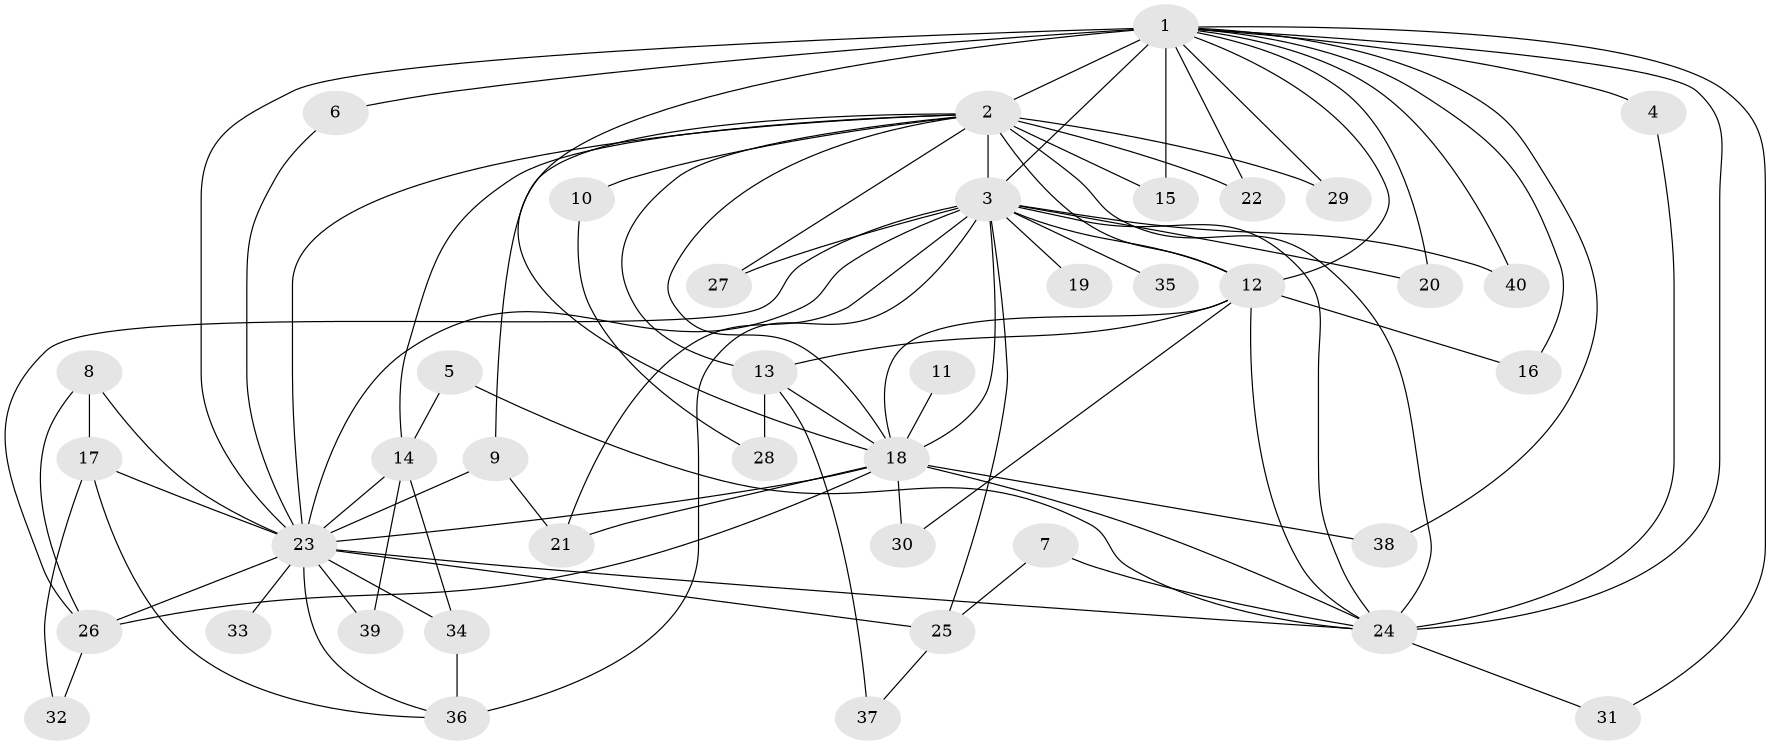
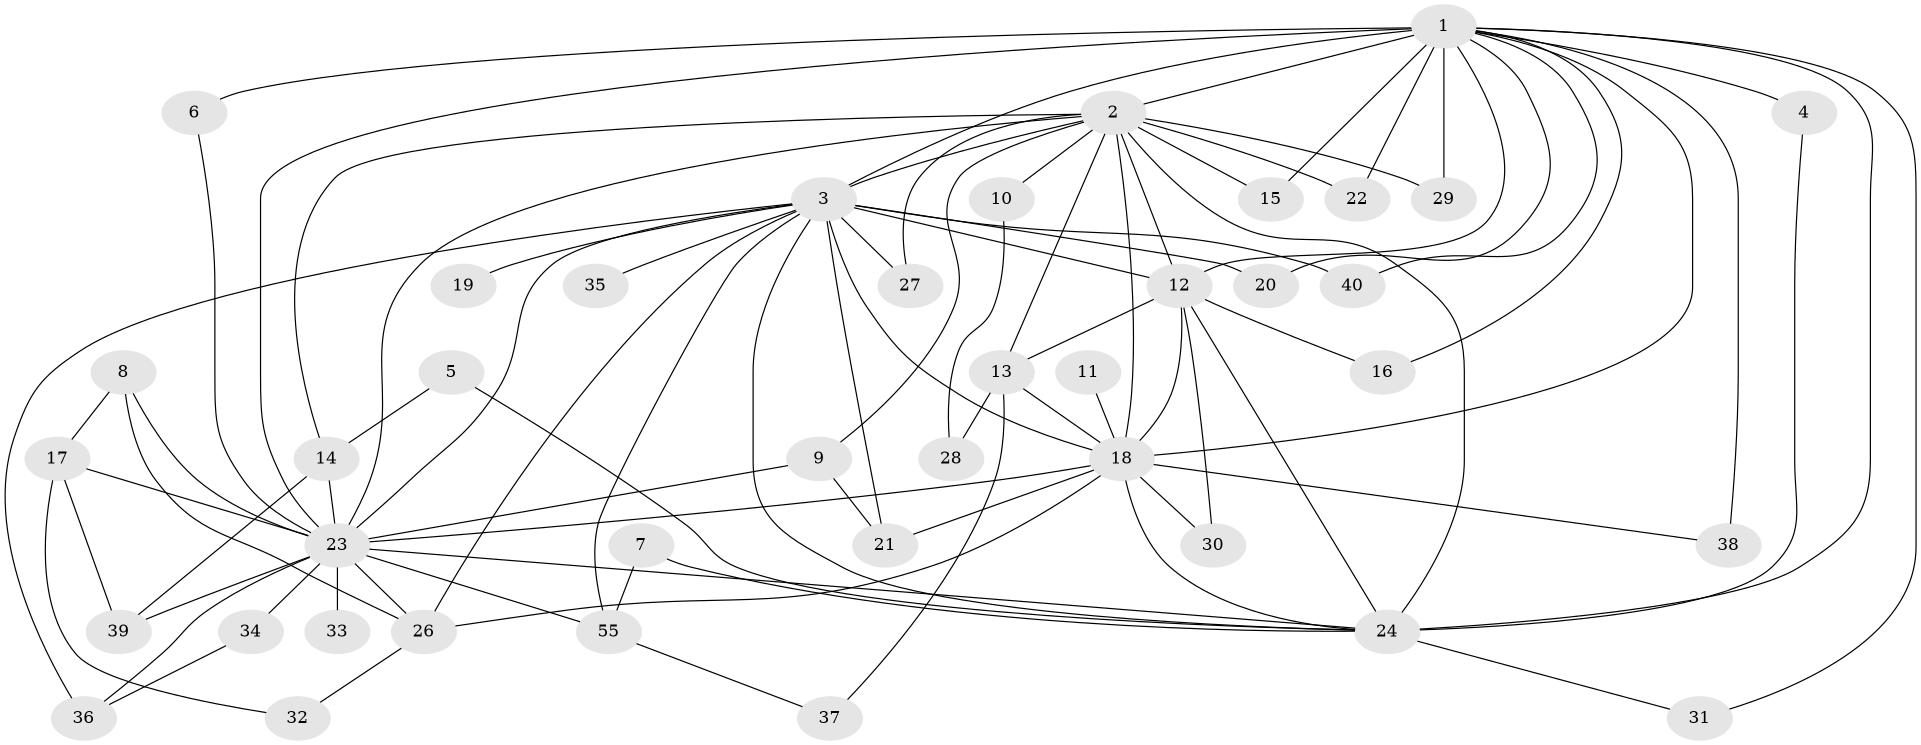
  graph {
    node [color=gray90 style=filled]
    edge [weight=1.0]
    1
    2
    3
    4
    6
    12
    15
    16
    18
    20
    22
    23
    24
    29
    31
    38
    40
    9
    10
    13
    14
    27
    19
    21
-   25
+   25 [label=55]
    26
    35
    36
    30
    34
    39
    33
    28
    37
    8
    17
    32
    5
    7
    11
    1 -- 2 [weight=4.0]
    1 -- 3 [weight=4.0]
    1 -- 4
    1 -- 6
    1 -- 12 [weight=2.0]
    1 -- 15
    1 -- 16
    1 -- 18 [weight=2.0]
    1 -- 20
    1 -- 22
    1 -- 23 [weight=2.0]
    1 -- 24 [weight=3.0]
    1 -- 29
    1 -- 31
    1 -- 38
    1 -- 40
    2 -- 3 [weight=4.0]
    2 -- 12 [weight=3.0]
    2 -- 15
    2 -- 18 [weight=2.0]
    2 -- 22
    2 -- 23 [weight=3.0]
    2 -- 24 [weight=2.0]
    2 -- 29
    2 -- 9
    2 -- 10 [weight=2.0]
    2 -- 13
    2 -- 14
    2 -- 27
    3 -- 12 [weight=2.0]
    3 -- 18 [weight=3.0]
    3 -- 20
    3 -- 23 [weight=2.0]
    3 -- 24 [weight=2.0]
    3 -- 40
    3 -- 27
    3 -- 19 [weight=2.0]
    3 -- 21
    3 -- 25
    3 -- 26
    3 -- 35 [weight=2.0]
    3 -- 36 [weight=2.0]
    4 -- 24
    6 -- 23
    12 -- 16
    12 -- 18
    12 -- 24
    12 -- 13
    12 -- 30
    18 -- 23
    18 -- 24
    18 -- 38
    18 -- 21
    18 -- 26
    18 -- 30
    23 -- 24
    23 -- 25
    23 -- 26
    23 -- 36
    23 -- 34
    23 -- 39
    23 -- 33
    24 -- 31
    9 -- 23
    9 -- 21
    10 -- 28
    13 -- 18
    13 -- 28
    13 -- 37
    14 -- 23 [weight=2.0]
-   14 -- 34
    14 -- 39
    25 -- 37
    26 -- 32
    34 -- 36
    8 -- 23
    8 -- 26
    8 -- 17
    17 -- 23
-   17 -- 36
+   17 -- 39
    17 -- 32
    5 -- 24
    5 -- 14
    7 -- 24
    7 -- 25
    11 -- 18
  }
